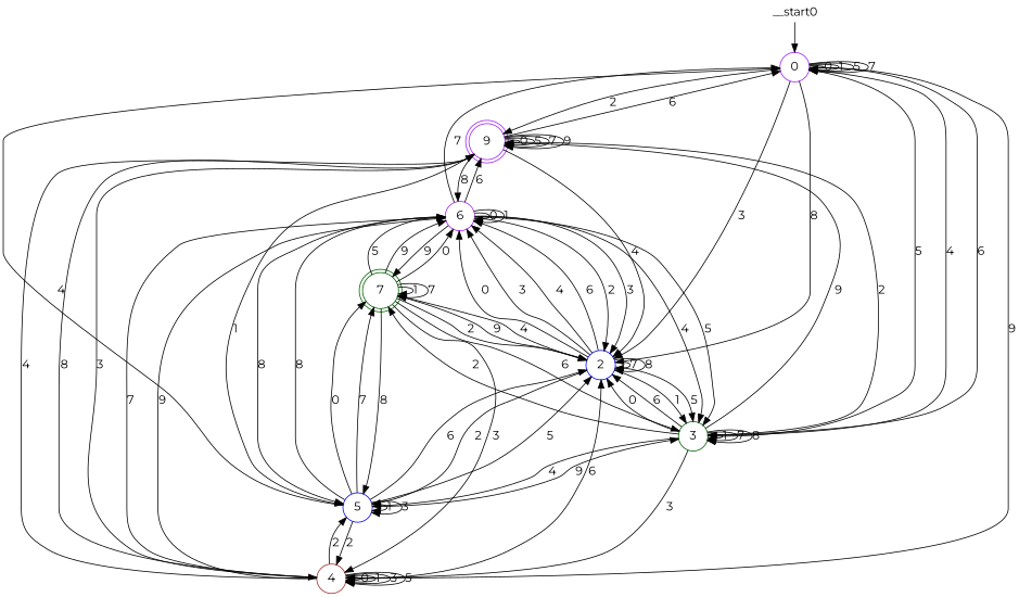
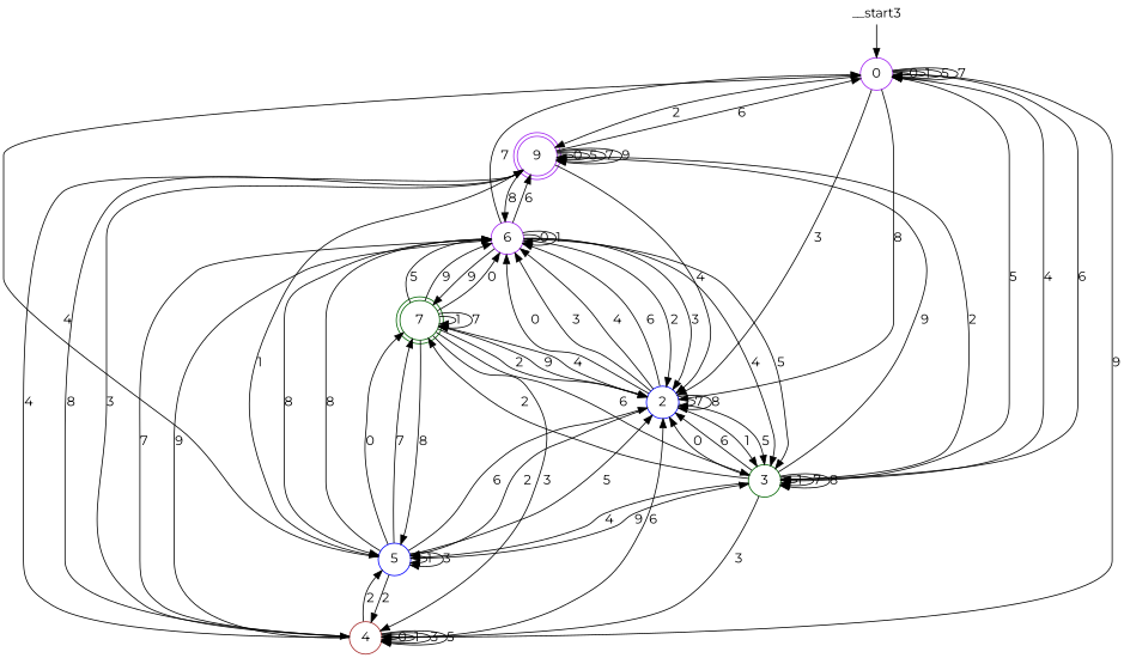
  digraph {
    fontname=Montserrat
    node [color=purple fontname=Montserrat shape=circle]
    edge [fontname=Montserrat]
    n1 [label=0]
    n2 [label=9 shape=doublecircle]
    n3 [color=blue label=2]
    n4 [color=darkgreen label=3]
    n5 [color=brown label=4]
    n6 [color=blue label=5]
    n7 [label=6]
    n8 [color=darkgreen label=7 shape=doublecircle]
-   __start0 [color=blue height=0 shape=none width=0]
+   __start0 [color=blue height=0 shape=none width=0 label=__start3]
    n1 -> n1 [label=0]
    n1 -> n1 [label=1]
    n1 -> n1 [label=5]
    n1 -> n1 [label=7]
    n1 -> n2 [label=2]
    n1 -> n3 [label=3]
    n1 -> n3 [label=8]
    n1 -> n4 [label=4]
    n1 -> n4 [label=6]
    n1 -> n5 [label=9]
    n2 -> n1 [label=6]
    n2 -> n2 [label=0]
    n2 -> n2 [label=5]
    n2 -> n2 [label=7]
    n2 -> n2 [label=9]
    n2 -> n3 [label=4]
    n2 -> n4 [label=2]
    n2 -> n5 [label=3]
    n2 -> n6 [label=1]
    n2 -> n7 [label=8]
    n3 -> n3 [label=7]
    n3 -> n3 [label=8]
    n3 -> n4 [label=1]
    n3 -> n4 [label=5]
    n3 -> n6 [label=2]
    n3 -> n7 [label=0]
    n3 -> n7 [label=3]
    n3 -> n7 [label=4]
    n3 -> n7 [label=6]
    n3 -> n8 [label=9]
    n4 -> n1 [label=5]
    n4 -> n2 [label=9]
    n4 -> n3 [label=0]
    n4 -> n3 [label=6]
    n4 -> n4 [label=1]
    n4 -> n4 [label=7]
    n4 -> n4 [label=8]
    n4 -> n5 [label=3]
    n4 -> n6 [label=4]
    n4 -> n8 [label=2]
    n5 -> n2 [label=4]
    n5 -> n2 [label=8]
    n5 -> n3 [label=6]
    n5 -> n5 [label=0]
    n5 -> n5 [label=1]
    n5 -> n5 [label=3]
    n5 -> n5 [label=5]
    n5 -> n6 [label=2]
    n5 -> n7 [label=7]
    n5 -> n7 [label=9]
    n6 -> n1 [label=4]
    n6 -> n3 [label=5]
    n6 -> n3 [label=6]
    n6 -> n4 [label=9]
    n6 -> n5 [label=2]
    n6 -> n6 [label=1]
    n6 -> n6 [label=3]
    n6 -> n7 [label=8]
    n6 -> n8 [label=0]
    n6 -> n8 [label=7]
    n7 -> n1 [label=7]
    n7 -> n2 [label=6]
    n7 -> n3 [label=2]
    n7 -> n3 [label=3]
    n7 -> n4 [label=4]
    n7 -> n4 [label=5]
    n7 -> n6 [label=8]
    n7 -> n7 [label=0]
    n7 -> n7 [label=1]
    n7 -> n8 [label=9]
    n8 -> n3 [label=2]
    n8 -> n3 [label=4]
    n8 -> n4 [label=6]
    n8 -> n5 [label=3]
    n8 -> n6 [label=8]
    n8 -> n7 [label=0]
    n8 -> n7 [label=5]
    n8 -> n7 [label=9]
    n8 -> n8 [label=1]
    n8 -> n8 [label=7]
    __start0 -> n1
  }
